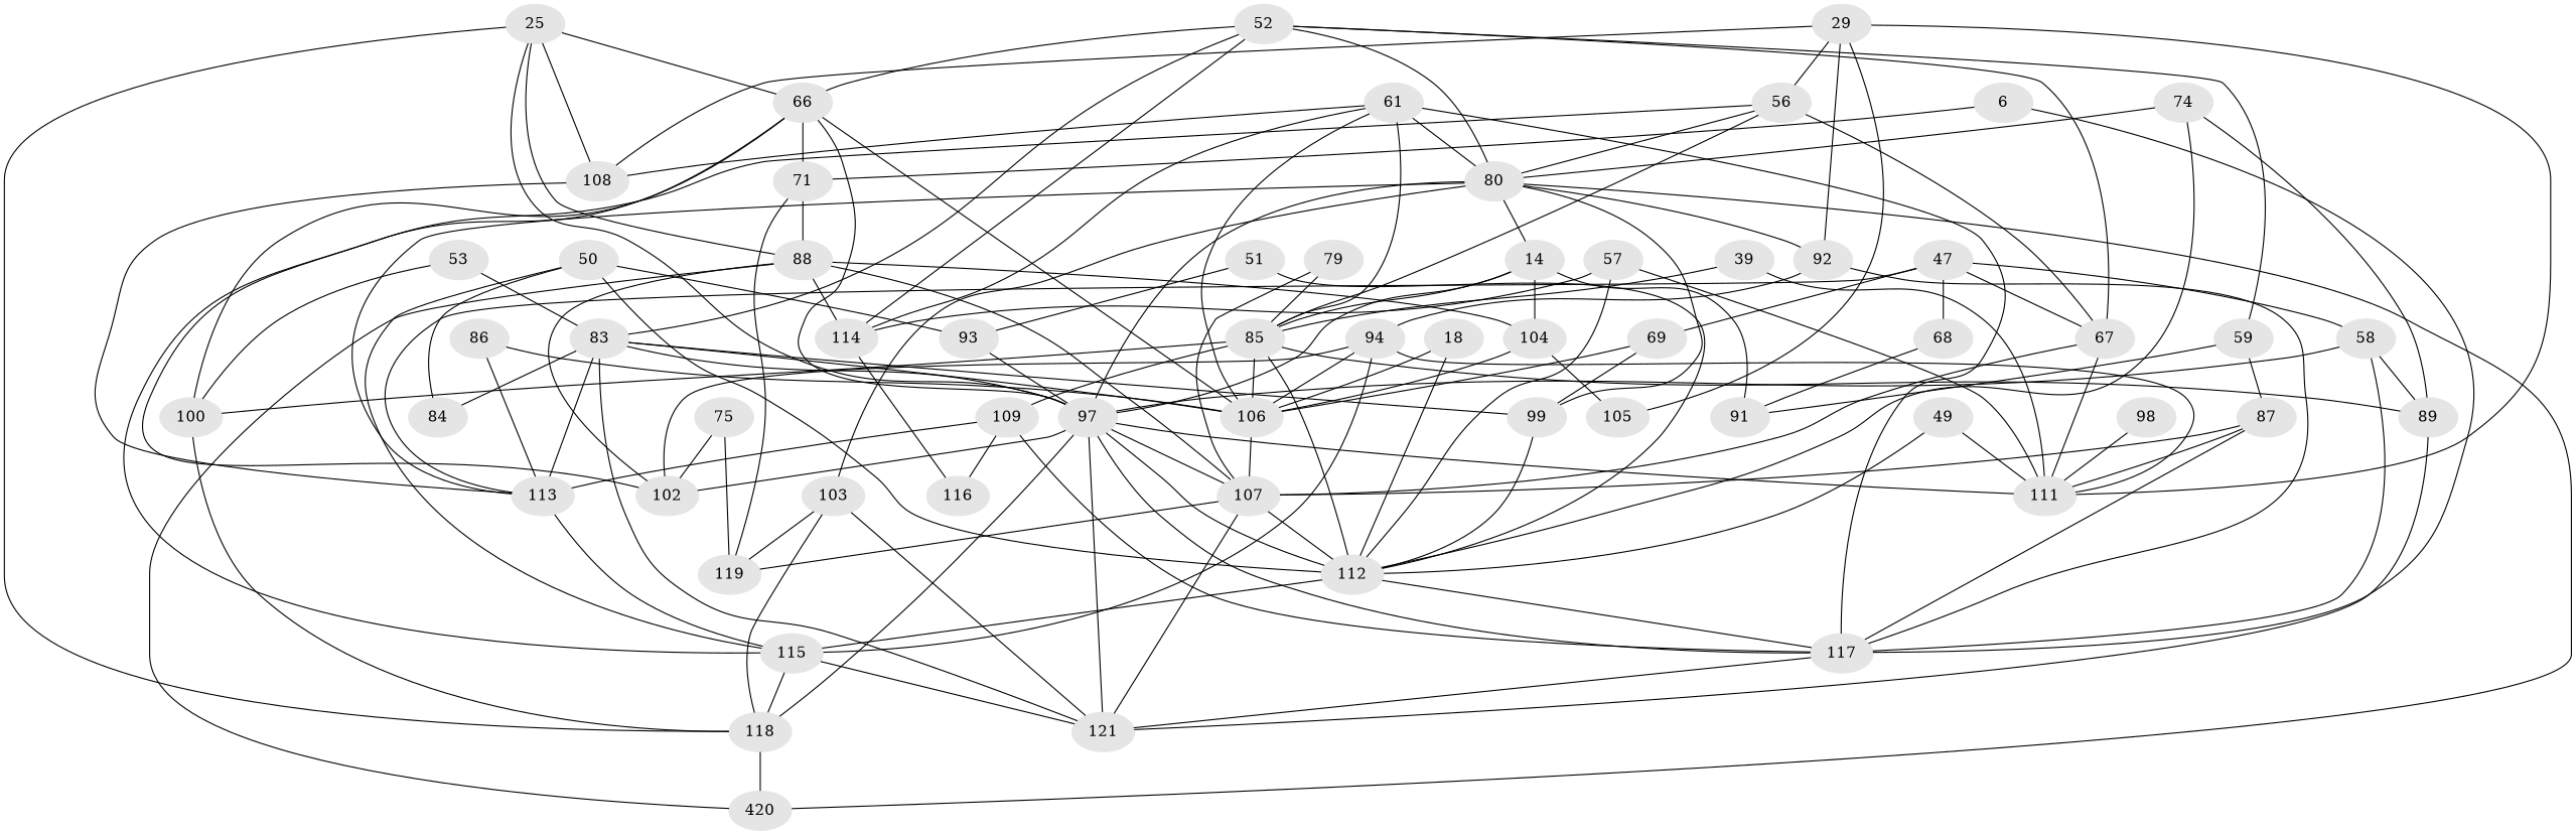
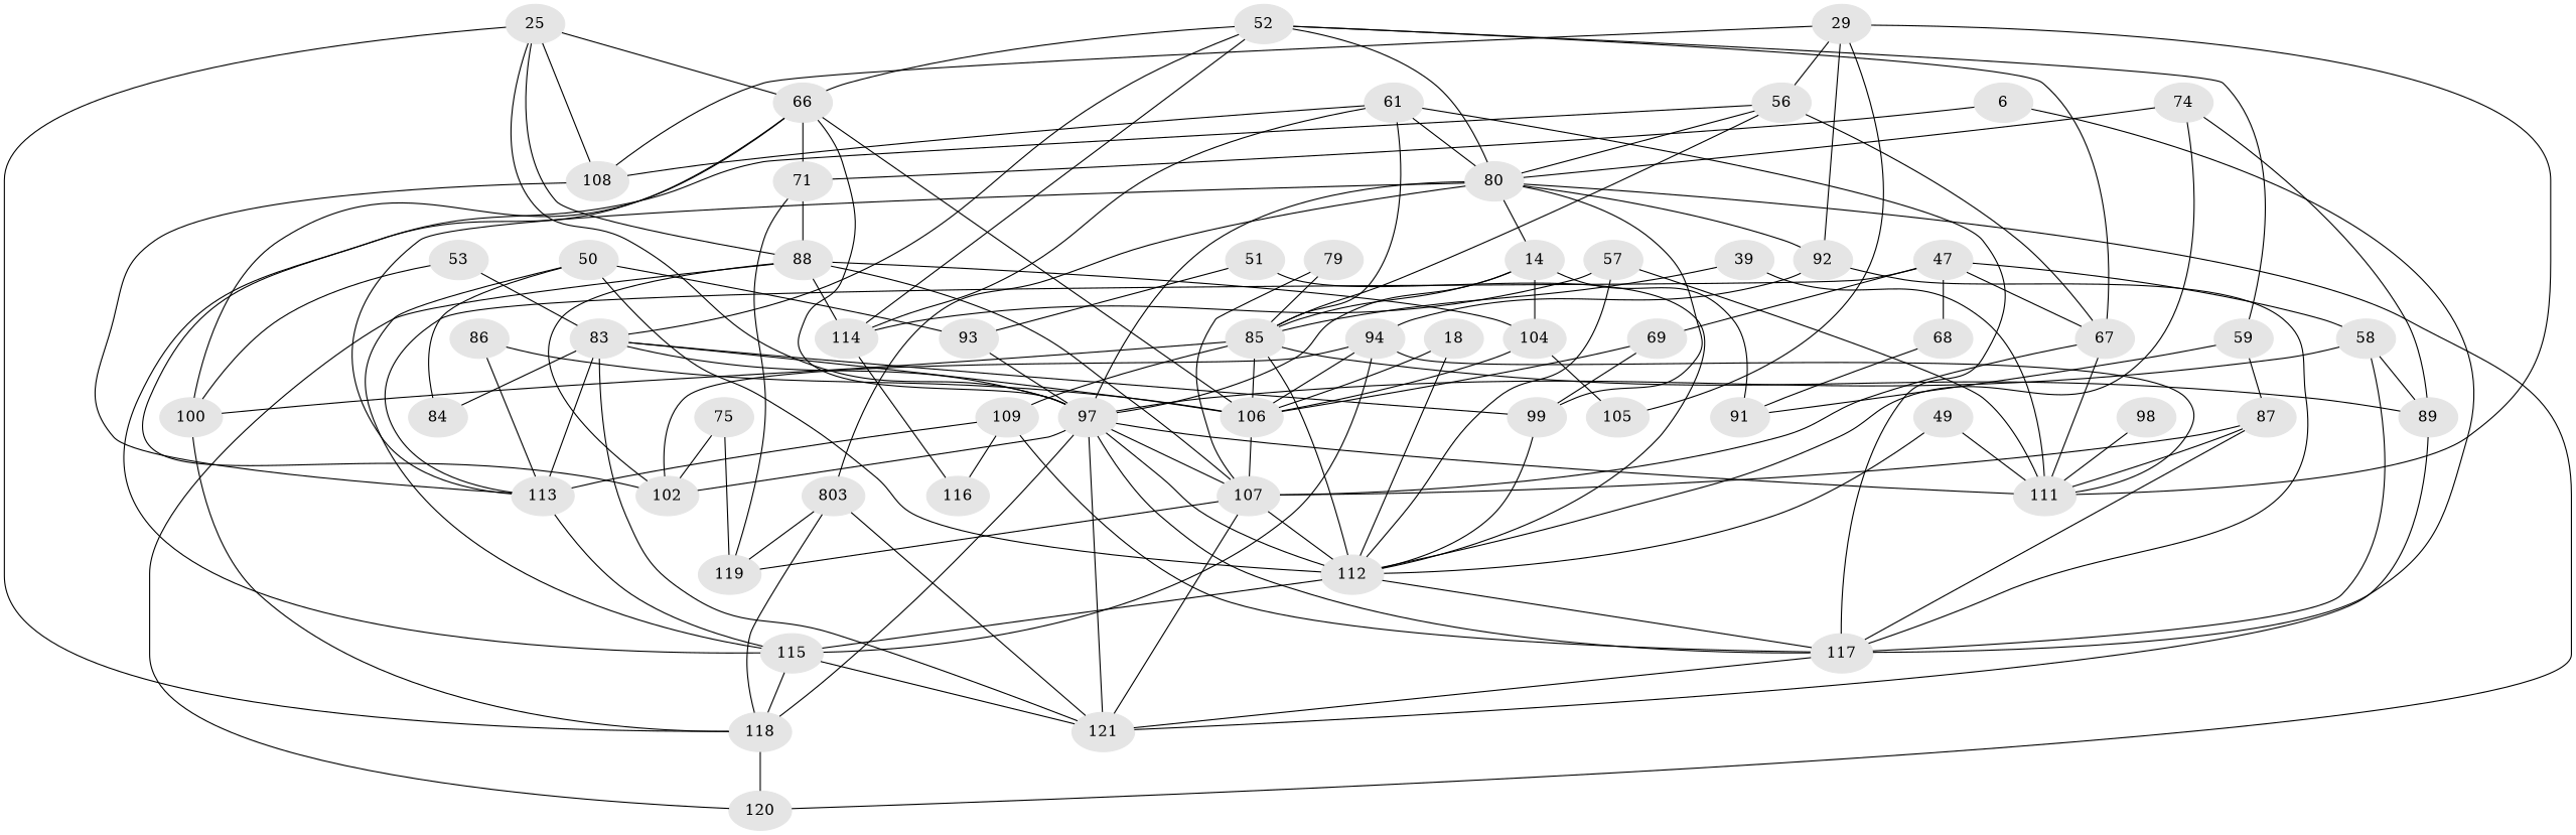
  graph {
    node [color=gray90 style=filled]
    6
    71
    117 [super="+62+110"]
    88 [super="+44"]
    119
    121 [super="+70+65"]
    85 [super="+40+72+82"]
    106 [super="+101"]
    112 [super="+90+34"]
    100
    89 [super="+77"]
    109
    14
    91 [super="+81"]
    97 [super="+33+95+78"]
    104
    118 [super="+96"]
    111 [super="+28+76"]
    102 [super="+15"]
    107 [super="+31+54"]
    105
    18
    115 [super="+45"]
    25 [super="+24"]
    66 [super="+60"]
    108
    114 [super="+4"]
-   120 [label=420]
+   120
    113 [super="+23"]
    29
    56
    92 [super="+17"]
    67 [super="+48"]
    80 [super="+21+42+73"]
    94 [super="+9"]
    39
    47 [super="+30"]
    58
    68
    69
    99
    49
    50 [super="+16"]
    84
    93
    51
    52 [super="+35"]
    59
    83 [super="+55+8+64"]
    87 [super="+10+20"]
-   103 [super="+13"]
+   103 [super="+13" label=803]
    116
    53
    57
    61 [super="+11+32"]
    74
    75
    79
    98
    86
    6 -- 71
    6 -- 117
    71 -- 88
    71 -- 119
    117 -- 121 [weight=2]
    88 -- 104
    88 -- 102
    88 -- 107
    88 -- 114
    88 -- 120
    85 -- 106
    85 -- 112 [weight=3]
    85 -- 100
    85 -- 89 [weight=2]
    85 -- 109
    106 -- 107 [weight=2]
    112 -- 117 [weight=2]
    112 -- 115 [weight=2]
    100 -- 118
    89 -- 121
    109 -- 117
    109 -- 113
    109 -- 116
    14 -- 85
    14 -- 91
    14 -- 97
    14 -- 104
    97 -- 117
    97 -- 121 [weight=2]
    97 -- 112 [weight=5]
    97 -- 118
    97 -- 111 [weight=3]
    97 -- 102
    97 -- 107
    104 -- 106
    104 -- 105
    118 -- 120
    107 -- 119
    107 -- 121
    107 -- 112
    18 -- 106
    18 -- 112
    115 -- 121 [weight=2]
    115 -- 118 [weight=2]
    25 -- 88
    25 -- 97 [weight=2]
    25 -- 118
    25 -- 66
    25 -- 108 [weight=2]
    66 -- 71
    66 -- 106 [weight=2]
    66 -- 100
    66 -- 97
    66 -- 102
    108 -- 113
    114 -- 116
    113 -- 115 [weight=2]
    29 -- 111
    29 -- 105
    29 -- 108
    29 -- 56
    29 -- 92 [weight=2]
    56 -- 85
    56 -- 115
    56 -- 67
    56 -- 80
    92 -- 117
    92 -- 94
    67 -- 111
    67 -- 107
    80 -- 14
    80 -- 97
    80 -- 120
    80 -- 113
    80 -- 92
    80 -- 99
    80 -- 103
    94 -- 106
    94 -- 111
    94 -- 102
    94 -- 115
    39 -- 85
    39 -- 111
    47 -- 113
    47 -- 67
    47 -- 58 [weight=2]
    47 -- 68
    47 -- 69
    58 -- 117
    58 -- 89
    58 -- 97
    68 -- 91
    69 -- 106
    69 -- 99
    99 -- 112
    49 -- 112
    49 -- 111
    50 -- 112
    50 -- 115
    50 -- 84
    50 -- 93
    93 -- 97
    51 -- 112 [weight=2]
    51 -- 93
    52 -- 66 [weight=2]
    52 -- 114
    52 -- 67
    52 -- 80 [weight=2]
    52 -- 59
    52 -- 83
    59 -- 91
    59 -- 87
    83 -- 121
    83 -- 106
    83 -- 97
    83 -- 113 [weight=2]
    83 -- 99
    83 -- 84
    87 -- 117 [weight=2]
    87 -- 111
    87 -- 107
    103 -- 119
    103 -- 121 [weight=2]
    103 -- 118
    53 -- 100
    53 -- 83
    57 -- 112
    57 -- 111
    57 -- 114
    61 -- 117 [weight=3]
    61 -- 85
-   61 -- 106 [weight=2]
    61 -- 108
    61 -- 114
    61 -- 80
    74 -- 112
    74 -- 89
    74 -- 80
    75 -- 119
    75 -- 102
    79 -- 85
    79 -- 107
    98 -- 111
    86 -- 106
    86 -- 113
  }
